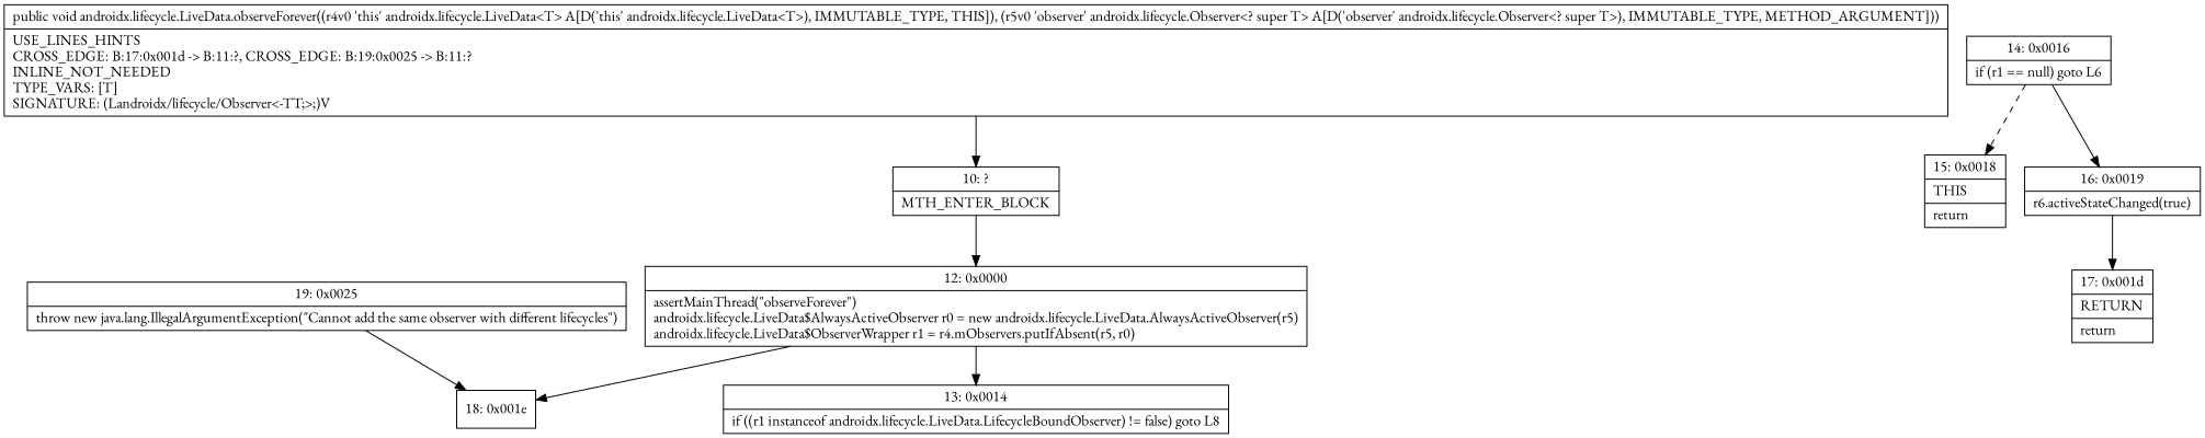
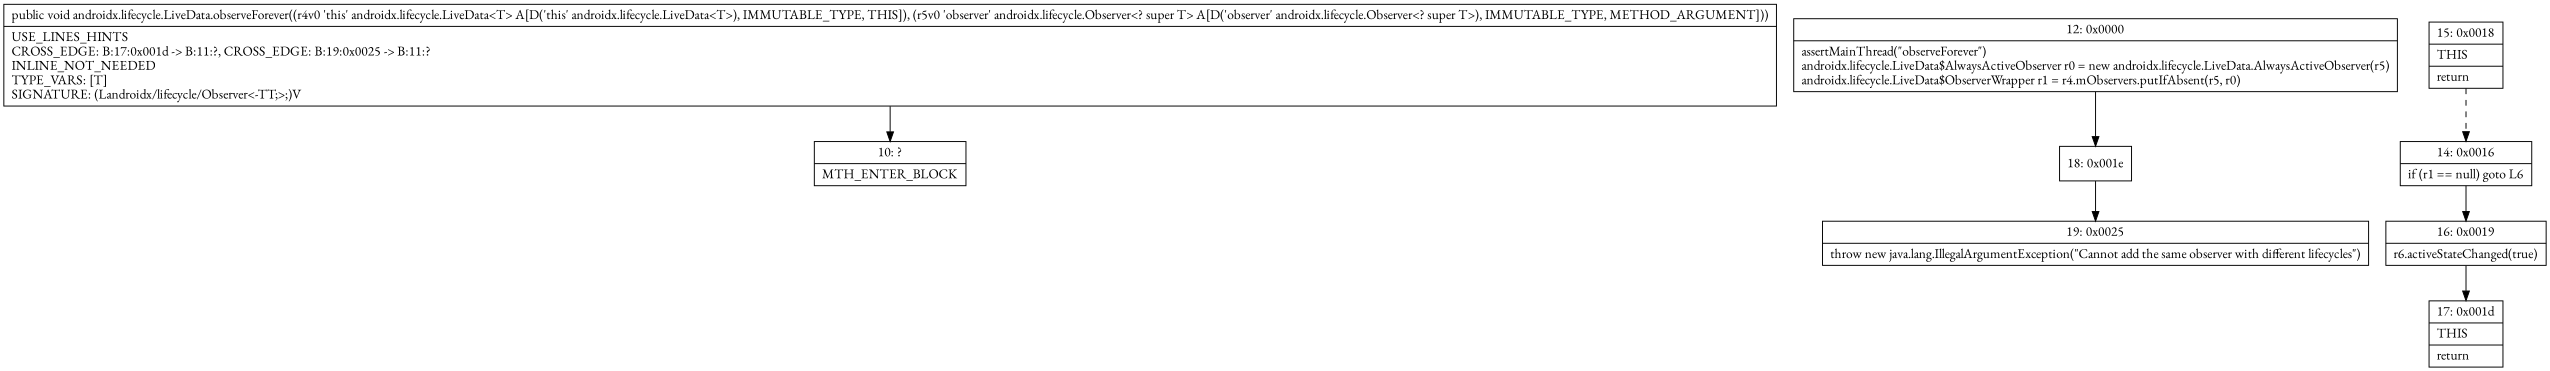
  digraph {
    fontname="EB Garamond"
    node [fontname="EB Garamond" shape=record]
    edge [fontname="EB Garamond"]
    n1 [label="{10\:\ ?|MTH_ENTER_BLOCK\l}"]
    n2 [label="{12\:\ 0x0000|assertMainThread(\"observeForever\")\landroidx.lifecycle.LiveData$AlwaysActiveObserver r0 = new androidx.lifecycle.LiveData.AlwaysActiveObserver(r5)\landroidx.lifecycle.LiveData$ObserverWrapper r1 = r4.mObservers.putIfAbsent(r5, r0)\l}"]
-   n3 [label="{13\:\ 0x0014|if ((r1 instanceof androidx.lifecycle.LiveData.LifecycleBoundObserver) != false) goto L8\l}"]
    n4 [label="{18\:\ 0x001e}"]
    n5 [label="{14\:\ 0x0016|if (r1 == null) goto L6\l}"]
    n6 [label="{15\:\ 0x0018|THIS\l|return\l}"]
    n7 [label="{16\:\ 0x0019|r6.activeStateChanged(true)\l}"]
    n8 [label="{19\:\ 0x0025|throw new java.lang.IllegalArgumentException(\"Cannot add the same observer with different lifecycles\")\l}"]
-   n9 [label="{17\:\ 0x001d|RETURN\l|return\l}"]
+   n9 [label="{17\:\ 0x001d|THIS\l|return\l}"]
    n10 [label="{public void androidx.lifecycle.LiveData.observeForever((r4v0 'this' androidx.lifecycle.LiveData\<T\> A[D('this' androidx.lifecycle.LiveData\<T\>), IMMUTABLE_TYPE, THIS]), (r5v0 'observer' androidx.lifecycle.Observer\<? super T\> A[D('observer' androidx.lifecycle.Observer\<? super T\>), IMMUTABLE_TYPE, METHOD_ARGUMENT]))  | USE_LINES_HINTS\lCROSS_EDGE: B:17:0x001d \-\> B:11:?, CROSS_EDGE: B:19:0x0025 \-\> B:11:?\lINLINE_NOT_NEEDED\lTYPE_VARS: [T]\lSIGNATURE: (Landroidx\/lifecycle\/Observer\<\-TT;\>;)V\l}"]
-   n1 -> n2
-   n2 -> n3
    n2 -> n4
-   n8 -> n4
-   n5 -> n6 [style=dashed]
+   n4 -> n8
+   n6 -> n5 [style=dashed]
    n5 -> n7
    n7 -> n9
    n10 -> n1
  }
